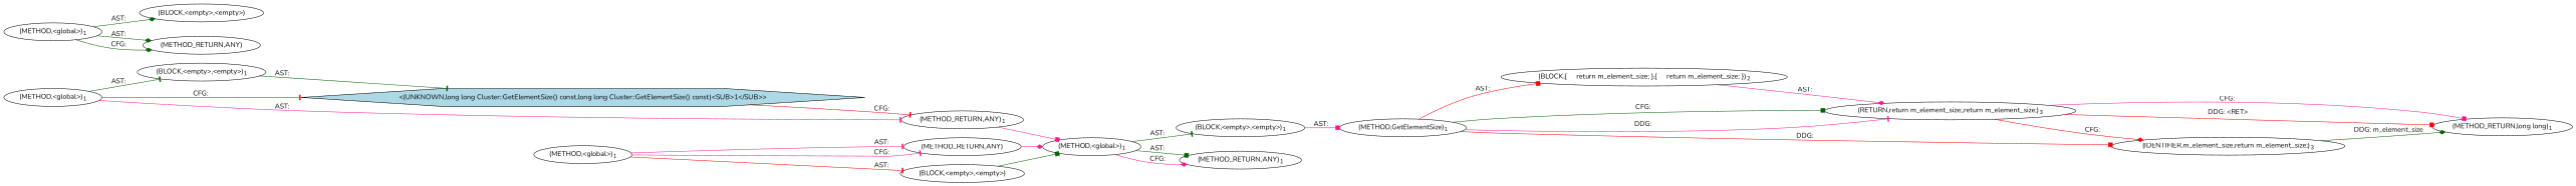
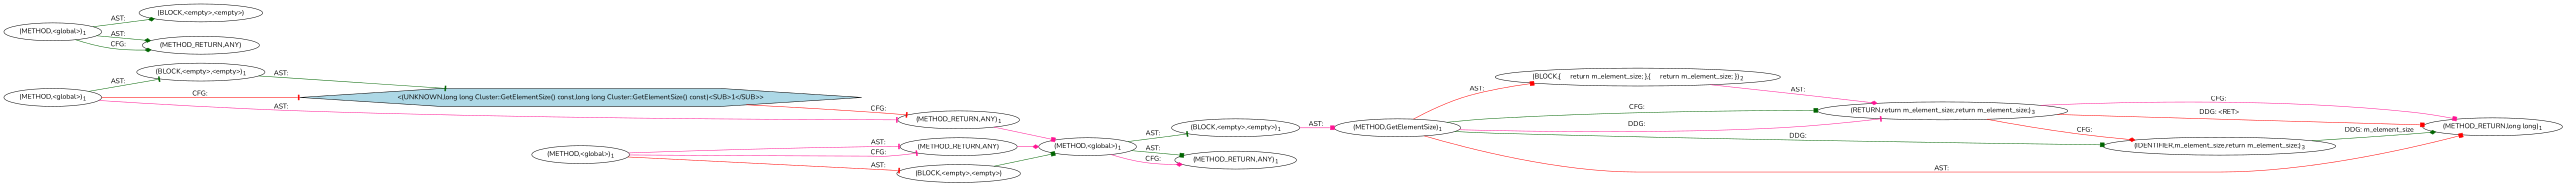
  digraph {
    fontname=Nunito
    rankdir=LR
    node [fontname=Nunito]
    edge [arrowhead=tee color=darkgreen fontname=Nunito]
    n1 [label=<(METHOD,&lt;global&gt;)<SUB>1</SUB>>]
    n2 [label=<(BLOCK,&lt;empty&gt;,&lt;empty&gt;)<SUB>1</SUB>>]
    n3 [label=<(METHOD_RETURN,ANY)<SUB>1</SUB>>]
    n4 [label=<(METHOD,GetElementSize)<SUB>1</SUB>>]
    n5 [label=<(BLOCK,{     return m_element_size; },{     return m_element_size; })<SUB>2</SUB>>]
    n6 [label=<(RETURN,return m_element_size;,return m_element_size;)<SUB>3</SUB>>]
    n7 [label=<(IDENTIFIER,m_element_size,return m_element_size;)<SUB>3</SUB>>]
    n8 [label=<(METHOD_RETURN,long long)<SUB>1</SUB>>]
    n9 [label=<(METHOD,&lt;global&gt;)<SUB>1</SUB>>]
    n10 [label=<(BLOCK,&lt;empty&gt;,&lt;empty&gt;)>]
    n11 [label=<(METHOD_RETURN,ANY)>]
    n12 [label=<(METHOD,&lt;global&gt;)<SUB>1</SUB>>]
    n13 [label=<(BLOCK,&lt;empty&gt;,&lt;empty&gt;)<SUB>1</SUB>>]
    n14 [fillcolor=lightblue label="<(UNKNOWN,long long Cluster::GetElementSize() const,long long Cluster::GetElementSize() const)<SUB>1</SUB>>" shape=hexagon style=filled]
    n15 [label=<(METHOD_RETURN,ANY)<SUB>1</SUB>>]
    n16 [label=<(METHOD,&lt;global&gt;)<SUB>1</SUB>>]
    n17 [label=<(BLOCK,&lt;empty&gt;,&lt;empty&gt;)>]
    n18 [label=<(METHOD_RETURN,ANY)>]
    n1 -> n2 [label="AST: "]
    n1 -> n3 [arrowhead=box label="AST: "]
    n1 -> n3 [arrowhead=diamond color=deeppink label="CFG: "]
    n2 -> n4 [arrowhead=box color=deeppink label="AST: "]
    n4 -> n5 [arrowhead=box color=red label="AST: "]
    n4 -> n6 [arrowhead=box label="CFG: "]
    n4 -> n6 [color=deeppink label="DDG: "]
-   n4 -> n7 [arrowhead=box color=red label="DDG: "]
+   n4 -> n7 [arrowhead=box label="DDG: "]
+   n4 -> n8 [arrowhead=box color=red label="AST: "]
    n5 -> n6 [arrowhead=diamond color=deeppink label="AST: "]
    n6 -> n7 [arrowhead=diamond color=red label="CFG: "]
    n6 -> n8 [arrowhead=box color=deeppink label="CFG: "]
    n6 -> n8 [arrowhead=box color=red label="DDG: &lt;RET&gt;"]
    n7 -> n8 [arrowhead=diamond label="DDG: m_element_size"]
    n9 -> n10 [arrowhead=diamond label="AST: "]
    n9 -> n11 [arrowhead=diamond label="AST: "]
    n9 -> n11 [arrowhead=diamond label="CFG: "]
    n12 -> n13 [label="AST: "]
    n12 -> n14 [color=red label="CFG: "]
    n12 -> n15 [color=deeppink label="AST: "]
    n13 -> n14 [label="AST: "]
    n14 -> n15 [color=red label="CFG: "]
    n15 -> n1 [arrowhead=box color=deeppink]
    n16 -> n17 [color=red label="AST: "]
    n16 -> n18 [color=deeppink label="AST: "]
    n16 -> n18 [color=deeppink label="CFG: "]
    n17 -> n1 [arrowhead=box]
    n18 -> n1 [arrowhead=diamond color=deeppink]
  }
